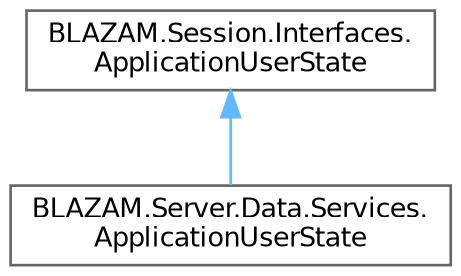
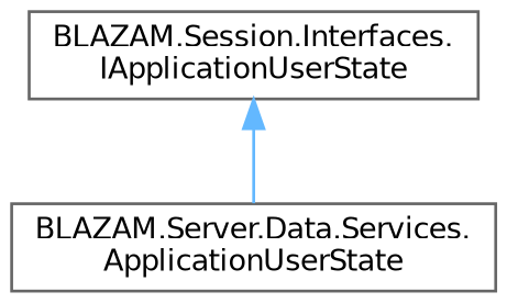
  digraph {
    rankdir=TB
    node [color=grey40 fillcolor=white fontname=Helvetica fontsize=10 shape=box style=filled]
-   n1 [height=0.2 label="BLAZAM.Session.Interfaces.\lApplicationUserState" width=0.4]
+   n1 [height=0.2 label="BLAZAM.Session.Interfaces.\lIApplicationUserState" width=0.4]
    n2 [height=0.2 label="BLAZAM.Server.Data.Services.\lApplicationUserState" width=0.4]
    n1 -> n2 [color=steelblue1 dir=back fontname=Helvetica fontsize=10 labelfontname=Helvetica labelfontsize=10 style=solid]
  }
